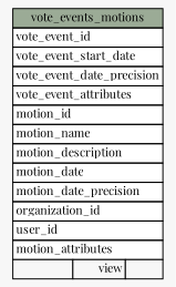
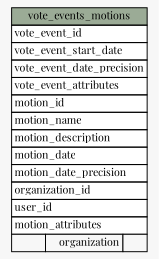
  digraph {
    bgcolor="#f7f7f7"
    fontname="Playfair Display"
    fontsize=11
    nodesep=0.18
    rankdir=RL
    ranksep=0.46
-   n1 [fontname="Playfair Display" fontsize=11 label=<     <TABLE BORDER="0" CELLBORDER="1" CELLSPACING="0" BGCOLOR="#ffffff">       <TR><TD COLSPAN="3" BGCOLOR="#9bab96" ALIGN="CENTER">vote_events_motions</TD></TR>       <TR><TD PORT="vote_event_id" COLSPAN="3" ALIGN="LEFT">vote_event_id</TD></TR>       <TR><TD PORT="vote_event_start_date" COLSPAN="3" ALIGN="LEFT">vote_event_start_date</TD></TR>       <TR><TD PORT="vote_event_date_precision" COLSPAN="3" ALIGN="LEFT">vote_event_date_precision</TD></TR>       <TR><TD PORT="vote_event_attributes" COLSPAN="3" ALIGN="LEFT">vote_event_attributes</TD></TR>       <TR><TD PORT="motion_id" COLSPAN="3" ALIGN="LEFT">motion_id</TD></TR>       <TR><TD PORT="motion_name" COLSPAN="3" ALIGN="LEFT">motion_name</TD></TR>       <TR><TD PORT="motion_description" COLSPAN="3" ALIGN="LEFT">motion_description</TD></TR>       <TR><TD PORT="motion_date" COLSPAN="3" ALIGN="LEFT">motion_date</TD></TR>       <TR><TD PORT="motion_date_precision" COLSPAN="3" ALIGN="LEFT">motion_date_precision</TD></TR>       <TR><TD PORT="organization_id" COLSPAN="3" ALIGN="LEFT">organization_id</TD></TR>       <TR><TD PORT="user_id" COLSPAN="3" ALIGN="LEFT">user_id</TD></TR>       <TR><TD PORT="motion_attributes" COLSPAN="3" ALIGN="LEFT">motion_attributes</TD></TR>       <TR><TD ALIGN="LEFT" BGCOLOR="#f7f7f7">  </TD><TD ALIGN="RIGHT" BGCOLOR="#f7f7f7">view</TD><TD ALIGN="RIGHT" BGCOLOR="#f7f7f7">  </TD></TR>     </TABLE>> shape=plaintext]
+   n1 [fontname="Playfair Display" fontsize=11 label=<     <TABLE BORDER="0" CELLBORDER="1" CELLSPACING="0" BGCOLOR="#ffffff">       <TR><TD COLSPAN="3" BGCOLOR="#9bab96" ALIGN="CENTER">vote_events_motions</TD></TR>       <TR><TD PORT="vote_event_id" COLSPAN="3" ALIGN="LEFT">vote_event_id</TD></TR>       <TR><TD PORT="vote_event_start_date" COLSPAN="3" ALIGN="LEFT">vote_event_start_date</TD></TR>       <TR><TD PORT="vote_event_date_precision" COLSPAN="3" ALIGN="LEFT">vote_event_date_precision</TD></TR>       <TR><TD PORT="vote_event_attributes" COLSPAN="3" ALIGN="LEFT">vote_event_attributes</TD></TR>       <TR><TD PORT="motion_id" COLSPAN="3" ALIGN="LEFT">motion_id</TD></TR>       <TR><TD PORT="motion_name" COLSPAN="3" ALIGN="LEFT">motion_name</TD></TR>       <TR><TD PORT="motion_description" COLSPAN="3" ALIGN="LEFT">motion_description</TD></TR>       <TR><TD PORT="motion_date" COLSPAN="3" ALIGN="LEFT">motion_date</TD></TR>       <TR><TD PORT="motion_date_precision" COLSPAN="3" ALIGN="LEFT">motion_date_precision</TD></TR>       <TR><TD PORT="organization_id" COLSPAN="3" ALIGN="LEFT">organization_id</TD></TR>       <TR><TD PORT="user_id" COLSPAN="3" ALIGN="LEFT">user_id</TD></TR>       <TR><TD PORT="motion_attributes" COLSPAN="3" ALIGN="LEFT">motion_attributes</TD></TR>       <TR><TD ALIGN="LEFT" BGCOLOR="#f7f7f7">  </TD><TD ALIGN="RIGHT" BGCOLOR="#f7f7f7">organization</TD><TD ALIGN="RIGHT" BGCOLOR="#f7f7f7">  </TD></TR>     </TABLE>> shape=plaintext]
  }
